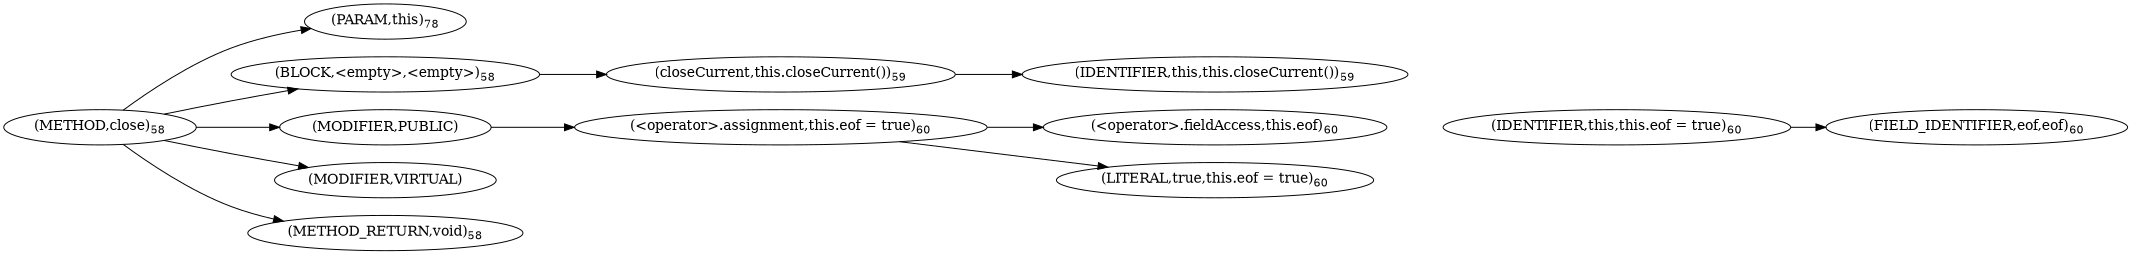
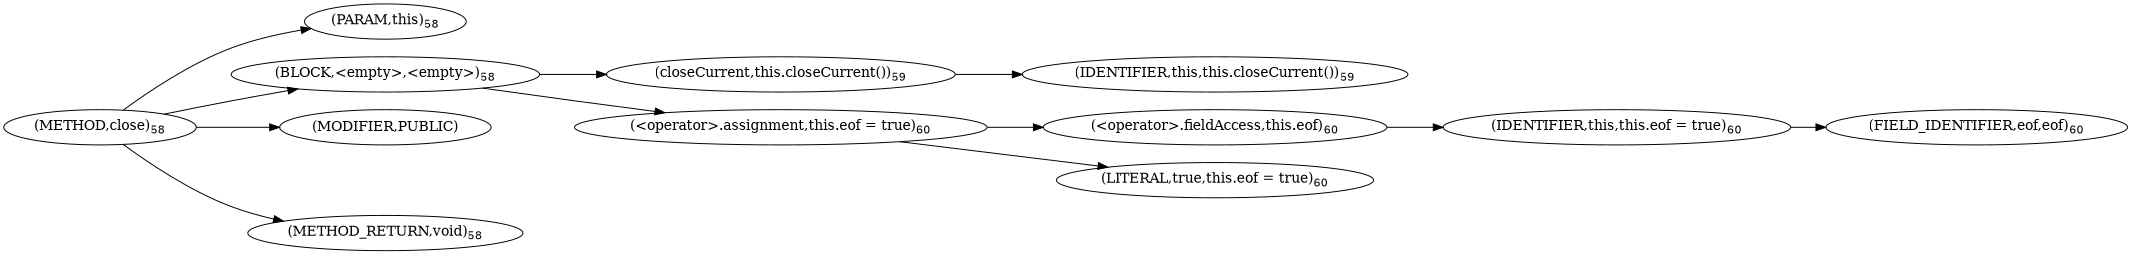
  digraph {
    rankdir=LR
    n1 [label=<(METHOD,close)<SUB>58</SUB>>]
-   n2 [label=<(PARAM,this)<SUB>78</SUB>>]
+   n2 [label=<(PARAM,this)<SUB>58</SUB>>]
    n3 [label=<(BLOCK,&lt;empty&gt;,&lt;empty&gt;)<SUB>58</SUB>>]
    n4 [label=<(MODIFIER,PUBLIC)>]
-   n5 [label=<(MODIFIER,VIRTUAL)>]
    n6 [label=<(METHOD_RETURN,void)<SUB>58</SUB>>]
    n7 [label=<(closeCurrent,this.closeCurrent())<SUB>59</SUB>>]
    n8 [label=<(&lt;operator&gt;.assignment,this.eof = true)<SUB>60</SUB>>]
    n9 [label=<(IDENTIFIER,this,this.closeCurrent())<SUB>59</SUB>>]
    n10 [label=<(&lt;operator&gt;.fieldAccess,this.eof)<SUB>60</SUB>>]
    n11 [label=<(LITERAL,true,this.eof = true)<SUB>60</SUB>>]
    n12 [label=<(IDENTIFIER,this,this.eof = true)<SUB>60</SUB>>]
    n13 [label=<(FIELD_IDENTIFIER,eof,eof)<SUB>60</SUB>>]
    n1 -> n2
    n1 -> n3
    n1 -> n4
-   n1 -> n5
    n1 -> n6
    n3 -> n7
-   n4 -> n8
+   n3 -> n8
    n7 -> n9
    n8 -> n10
    n8 -> n11
+   n10 -> n12
    n12 -> n13
  }
